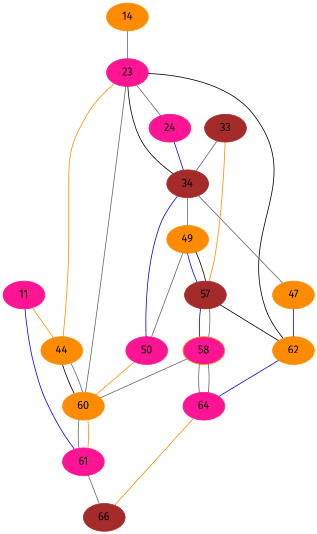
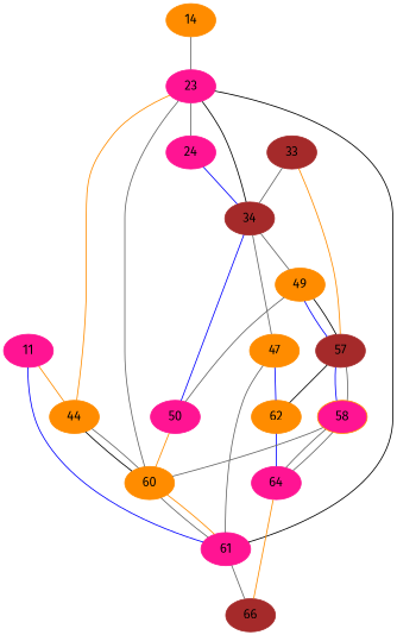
  graph {
    fontname="Fira Sans"
    node [color=darkorange fontname="Fira Sans" style=filled]
    edge [color=gray40 fontname="Fira Sans"]
    11 [color=deeppink super="+5+6+9"]
    44 [super="+27+19+12+8"]
    61 [color=deeppink super="+45"]
    60 [super="+59+52+43+31"]
    66 [color=brown super="+65"]
    14 [super="+13"]
    23 [color=deeppink super="+17+16"]
    24 [color=deeppink super="+22"]
    34 [color=brown super="+29+32"]
    47 [super="+37+46+39"]
    49 [super="+48"]
    50 [color=deeppink super="+30"]
    62 [super="+54+53+41+56"]
    33 [color=brown]
    57 [color=brown super="+55"]
    58 [fillcolor=deeppink]
    64 [color=deeppink super="+63"]
    11 -- 44 [color=darkorange weight=2]
    11 -- 61 [color=blue weight=2]
    44 -- 60 [color=black weight=3]
    44 -- 60
    61 -- 66 [weight=2]
    60 -- 61
    60 -- 61 [color=darkorange]
    14 -- 23 [weight=4]
    23 -- 44 [color=darkorange]
-   23 -- 62 [color=black]
+   23 -- 61 [color=black]
    23 -- 60
    23 -- 24
    23 -- 34 [color=black]
    24 -- 34 [color=blue]
    34 -- 47
    34 -- 49
    34 -- 50 [color=blue]
+   47 -- 61 [weight=2]
    47 -- 62 [color=blue weight=5]
    49 -- 50
    49 -- 57 [color=blue weight=2]
    49 -- 57 [color=black]
    50 -- 60 [color=darkorange weight=2]
    62 -- 64 [color=blue]
    33 -- 34 [weight=2]
    33 -- 57 [color=darkorange]
    57 -- 62 [color=black weight=2]
    57 -- 58 [color=blue]
    57 -- 58
    58 -- 60
    58 -- 64
    58 -- 64
    64 -- 66 [color=darkorange weight=2]
  }
